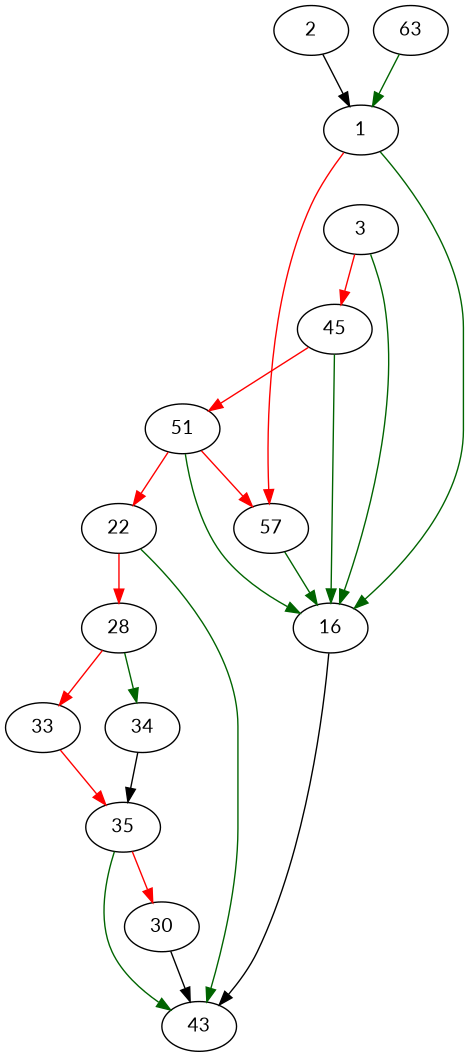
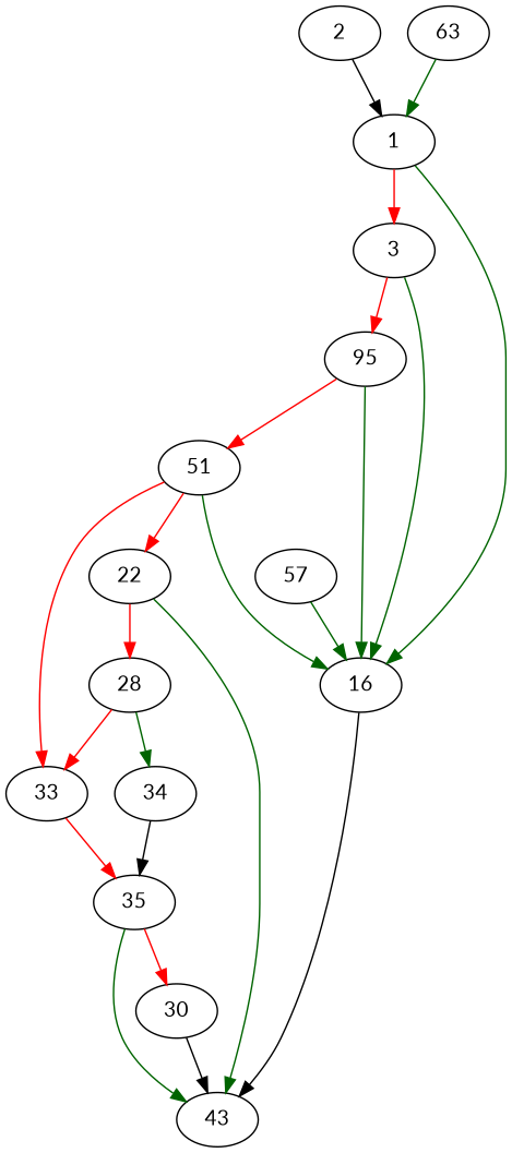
  strict digraph {
    fontname=Lato
    node [fontname=Lato]
    edge [fontname=Lato color=red cond=true]
    2 [entry=true]
    n2 [label=1]
    3
    16
-   45
+   45 [label=95]
    43
    51
    22
    57
    28
    34
    33
    35
    n14 [label=30]
    63
    2 -> n2 [color="" cond=""]
-   n2 -> 57 [cond=false]
+   n2 -> 3 [cond=false]
    n2 -> 16 [color=darkgreen]
    3 -> 16 [color=darkgreen]
    3 -> 45 [cond=false]
    16 -> 43 [color="" cond=""]
    45 -> 16 [color=darkgreen]
    45 -> 51 [cond=false]
    51 -> 16 [color=darkgreen]
    51 -> 22 [cond=false]
-   51 -> 57 [cond=false]
+   51 -> 33 [cond=false]
    22 -> 43 [color=darkgreen]
    22 -> 28 [cond=false]
    57 -> 16 [color=darkgreen]
    28 -> 34 [color=darkgreen]
    28 -> 33 [cond=false]
    34 -> 35 [color="" cond=""]
    33 -> 35 [cond=""]
    35 -> 43 [color=darkgreen]
    35 -> n14 [cond=false]
    n14 -> 43 [color="" cond=""]
    63 -> n2 [color=darkgreen]
  }
